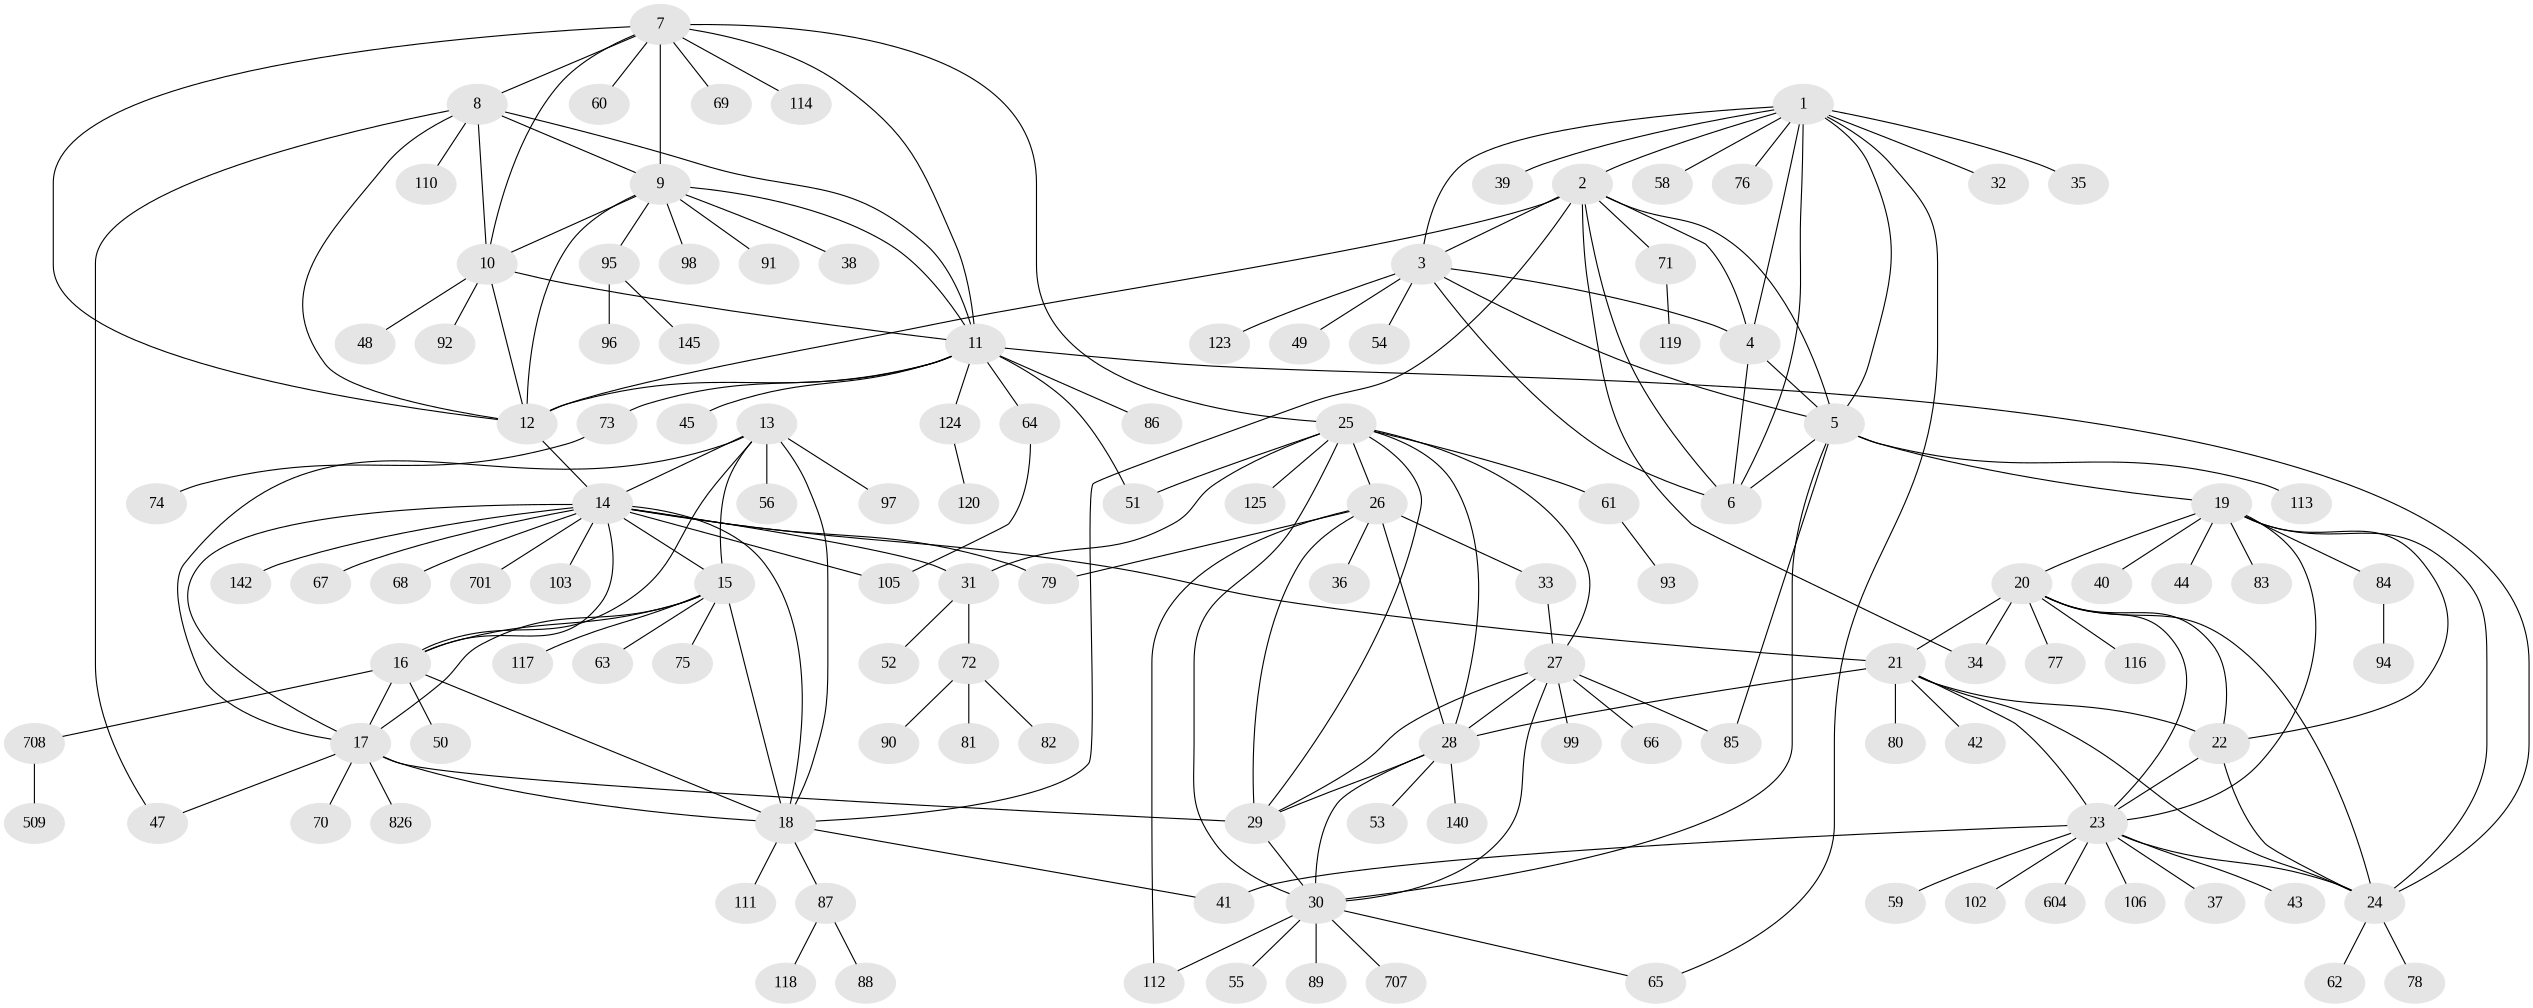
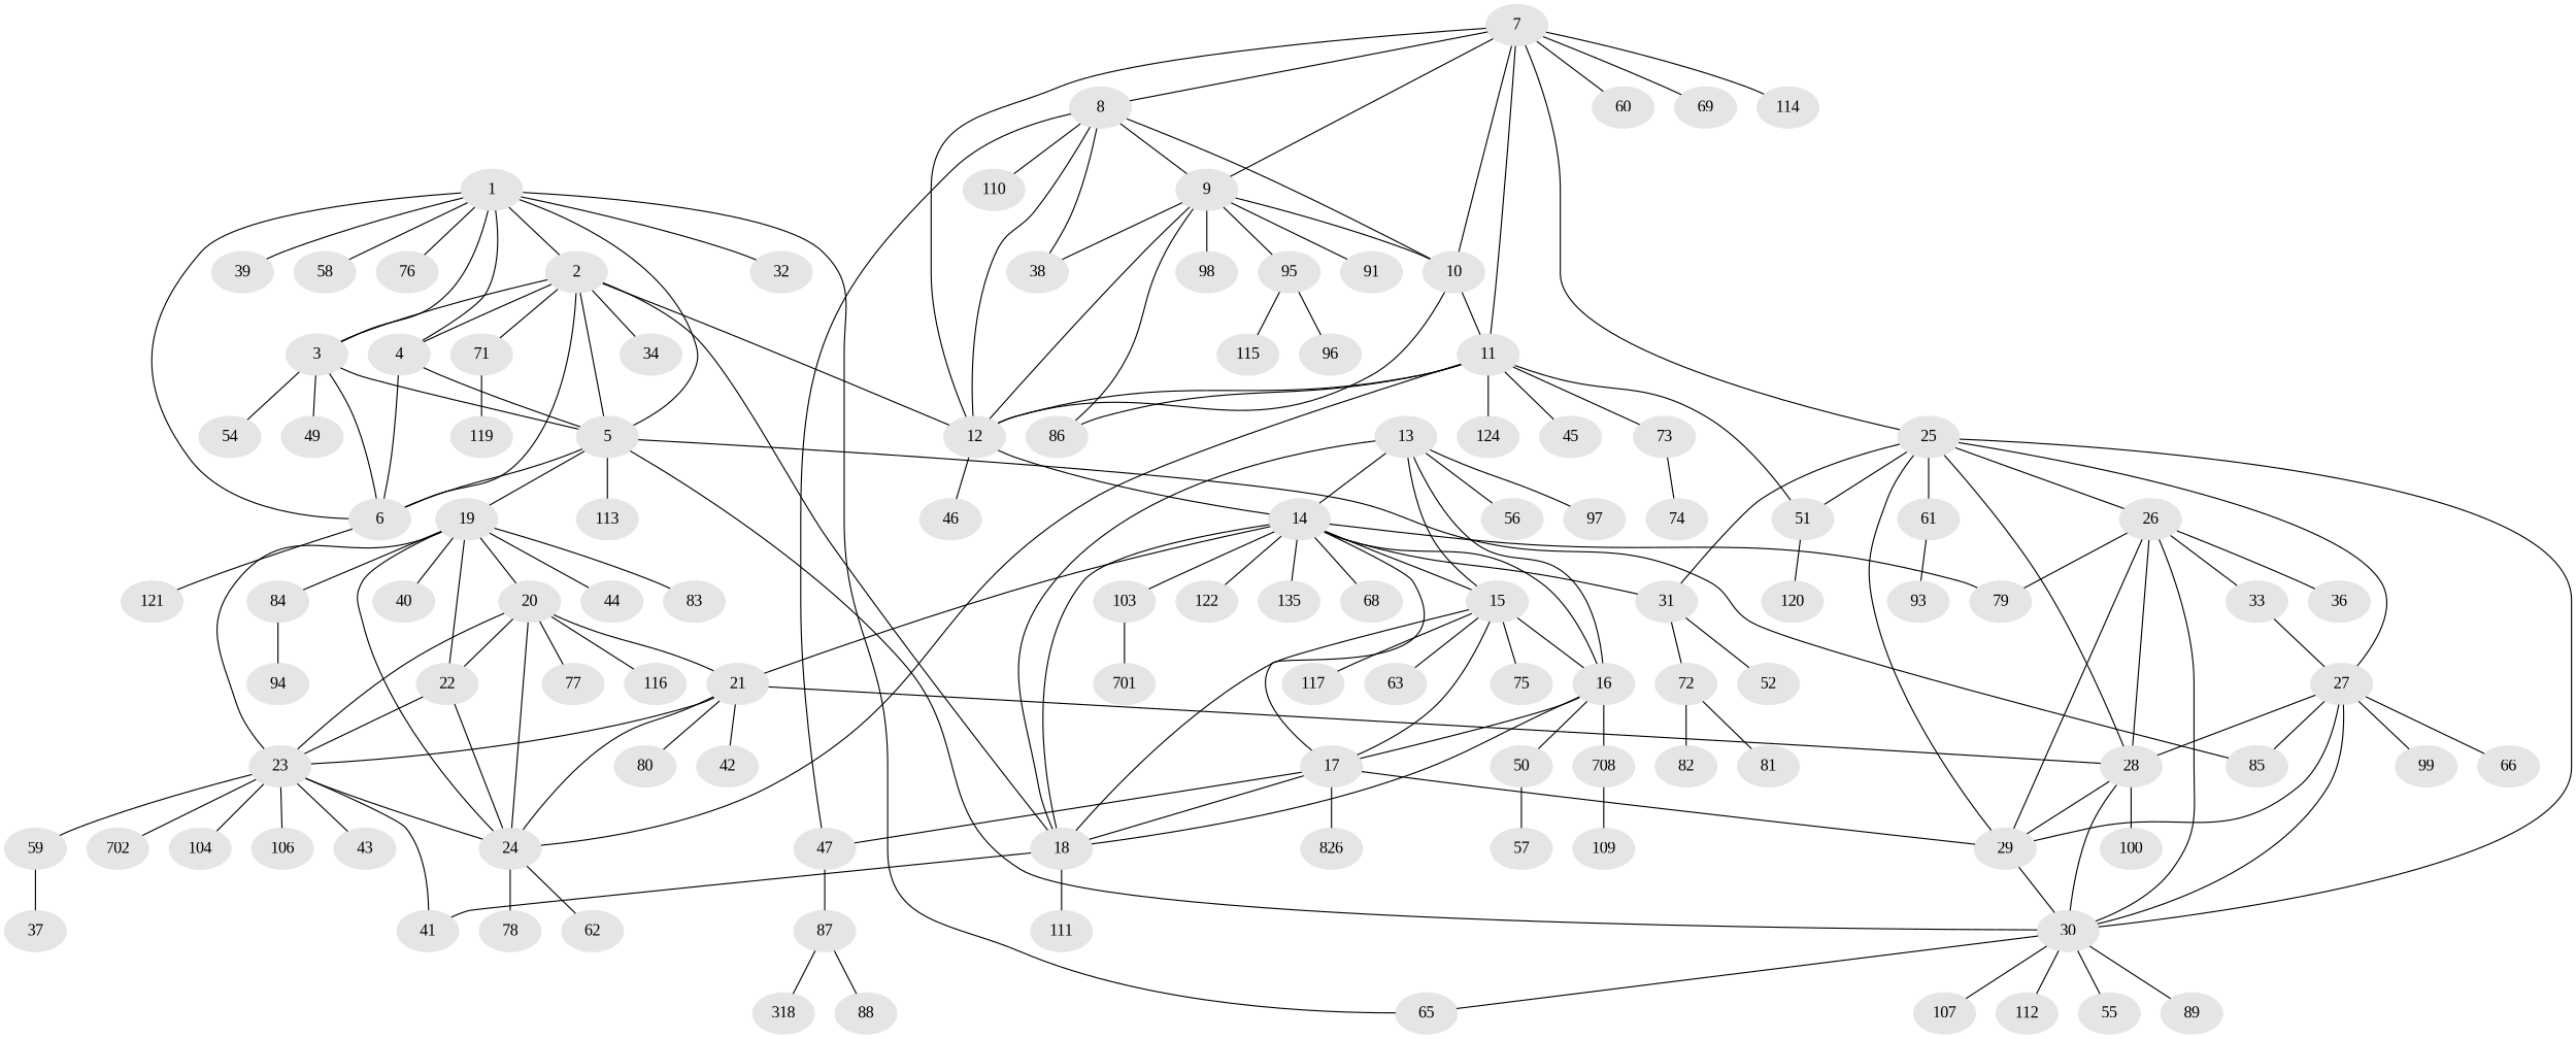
  graph {
    fontname="Liberation Serif"
    node [color=gray90 fontname="Liberation Serif" style=filled]
    edge [fontname="Liberation Serif"]
    1
    2
    3
    4
    5
    6
    32
-   35
    39
    58
    65
    76
    12
    18
    34
    71
    49
    54
-   123
    19
    30
    85
    113
+   121
    14
+   46
    41
    87
    111
    119
    24
    20
    22
    23
    40
    44
    83
    84
    55
    89
-   107 [label=707]
+   107
    112
    7
    8
    9
    10
    11
    25
    60
    69
    114
    110
    47
    38
    91
    95
    98
-   48
-   92
    45
    51
-   64
    73
    86
    124
    31
    29
    28
    26
    27
    61
-   125
    96
-   115 [label=145]
+   115
    62
    78
    120
-   105
+   105 [label=135]
    74
    15
    16
    17
    21
-   67
    68
    79
    n87 [label=701]
    103
-   122 [label=142]
+   122
    13
    56
    97
    63
    75
    117
    50
    n97 [label=708]
-   70
    n99 [label=826]
    42
    80
    52
    72
-   109 [label=509]
+   57
+   109
    88
-   118
+   118 [label=318]
    77
    116
    37
    43
    59
-   102
-   104 [label=604]
+   102 [label=702]
+   104
    106
    94
-   53
-   100 [label=140]
+   100
    33
    36
    66
    99
    93
    81
    82
-   90
    1 -- 2
    1 -- 3
    1 -- 4
    1 -- 5
    1 -- 6
    1 -- 32
-   1 -- 35
    1 -- 39
    1 -- 58
    1 -- 65
    1 -- 76
    2 -- 3
    2 -- 4
    2 -- 5
    2 -- 6
    2 -- 12
    2 -- 18
    2 -- 34
    2 -- 71
-   3 -- 4
    3 -- 5
    3 -- 6
    3 -- 49
    3 -- 54
-   3 -- 123
    4 -- 5
    4 -- 6
    5 -- 6
    5 -- 19
    5 -- 30
    5 -- 85
    5 -- 113
+   6 -- 121
    12 -- 14
+   12 -- 46
    18 -- 41
-   18 -- 87
+   47 -- 87
    18 -- 111
    71 -- 119
    19 -- 24
    19 -- 20
    19 -- 22
    19 -- 23
    19 -- 40
    19 -- 44
    19 -- 83
    19 -- 84
    30 -- 65
    30 -- 55
    30 -- 89
    30 -- 107
    30 -- 112
    14 -- 18
    14 -- 31
    14 -- 105
    14 -- 15
    14 -- 16
    14 -- 17
    14 -- 21
-   14 -- 67
    14 -- 68
    14 -- 79
-   14 -- n87
+   103 -- n87
    14 -- 103
    14 -- 122
    87 -- 88
    87 -- 118
    24 -- 62
    24 -- 78
-   20 -- 34
    20 -- 24
    20 -- 22
    20 -- 23
    20 -- 21
    20 -- 77
    20 -- 116
    22 -- 24
    22 -- 23
    23 -- 41
    23 -- 24
-   23 -- 37
+   59 -- 37
    23 -- 43
    23 -- 59
    23 -- 102
    23 -- 104
    23 -- 106
    84 -- 94
    7 -- 12
    7 -- 8
    7 -- 9
    7 -- 10
    7 -- 11
    7 -- 25
    7 -- 60
    7 -- 69
    7 -- 114
    8 -- 12
    8 -- 9
    8 -- 10
-   8 -- 11
+   8 -- 38
    8 -- 110
    8 -- 47
    9 -- 12
    9 -- 10
-   9 -- 11
+   9 -- 86
    9 -- 38
    9 -- 91
    9 -- 95
    9 -- 98
    10 -- 12
    10 -- 11
-   10 -- 48
-   10 -- 92
    11 -- 12
    11 -- 24
    11 -- 45
    11 -- 51
-   11 -- 64
    11 -- 73
    11 -- 86
    11 -- 124
    25 -- 30
    25 -- 51
    25 -- 31
    25 -- 29
    25 -- 28
    25 -- 26
    25 -- 27
    25 -- 61
-   25 -- 125
    95 -- 96
    95 -- 115
-   124 -- 120
-   64 -- 105
+   51 -- 120
    73 -- 74
    31 -- 52
    31 -- 72
    29 -- 30
    28 -- 30
    28 -- 29
-   28 -- 53
    28 -- 100
-   26 -- 112
+   26 -- 30
    26 -- 29
    26 -- 28
    26 -- 79
    26 -- 33
    26 -- 36
    27 -- 30
    27 -- 85
    27 -- 29
    27 -- 28
    27 -- 66
    27 -- 99
    61 -- 93
    15 -- 18
    15 -- 16
    15 -- 17
    15 -- 63
    15 -- 75
    15 -- 117
    16 -- 18
    16 -- 17
    16 -- 50
    16 -- n97
    17 -- 18
    17 -- 47
    17 -- 29
-   17 -- 70
    17 -- n99
    21 -- 24
-   21 -- 22
    21 -- 23
    21 -- 28
    21 -- 42
    21 -- 80
    13 -- 18
    13 -- 14
    13 -- 15
    13 -- 16
-   13 -- 17
    13 -- 56
    13 -- 97
+   50 -- 57
    n97 -- 109
    72 -- 81
    72 -- 82
-   72 -- 90
    33 -- 27
  }
